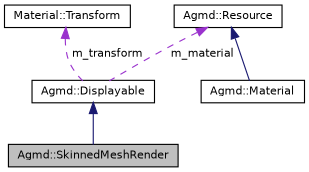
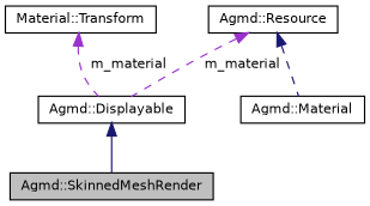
  digraph {
    node [color=black fillcolor=white fontname=Helvetica fontsize=10 shape=record style=filled]
    edge [color=midnightblue dir=back fontname=Helvetica fontsize=10 labelfontname=Helvetica labelfontsize=10 style=solid]
    n1 [fillcolor=grey75 fontcolor=black height=0.2 label="Agmd::SkinnedMeshRender" width=0.4]
    n2 [height=0.2 label="Agmd::Displayable" width=0.4]
    n3 [height=0.2 label="Material::Transform" width=0.4]
    n4 [height=0.2 label="Agmd::Material" width=0.4]
    n5 [height=0.2 label="Agmd::Resource" width=0.4]
    n2 -> n1
-   n3 -> n2 [color=darkorchid3 label=" m_transform" style=dashed]
+   n3 -> n2 [color=darkorchid3 label=" m_material" style=dashed]
    n5 -> n2 [color=darkorchid3 label=" m_material" style=dashed]
-   n5 -> n4
+   n5 -> n4 [style=dashed]
  }
